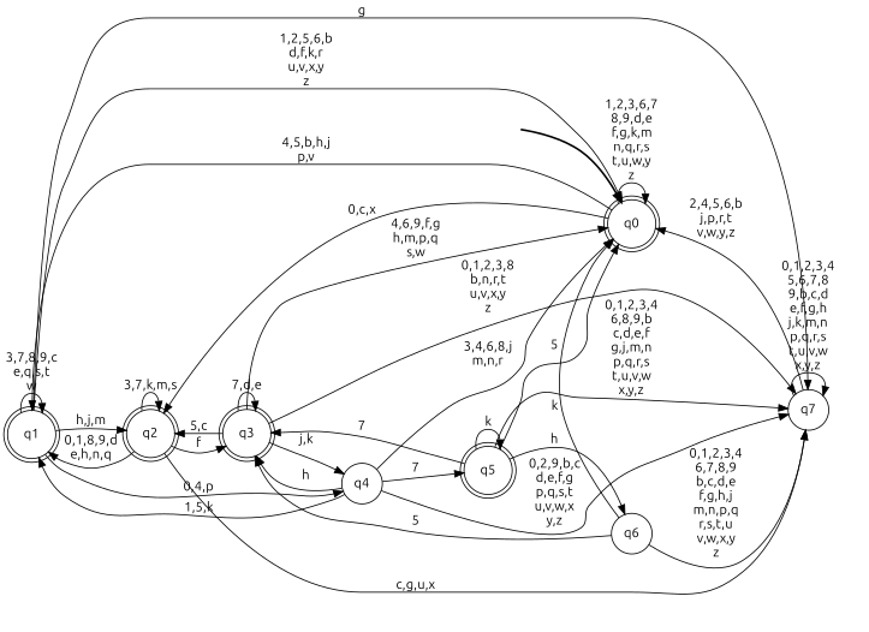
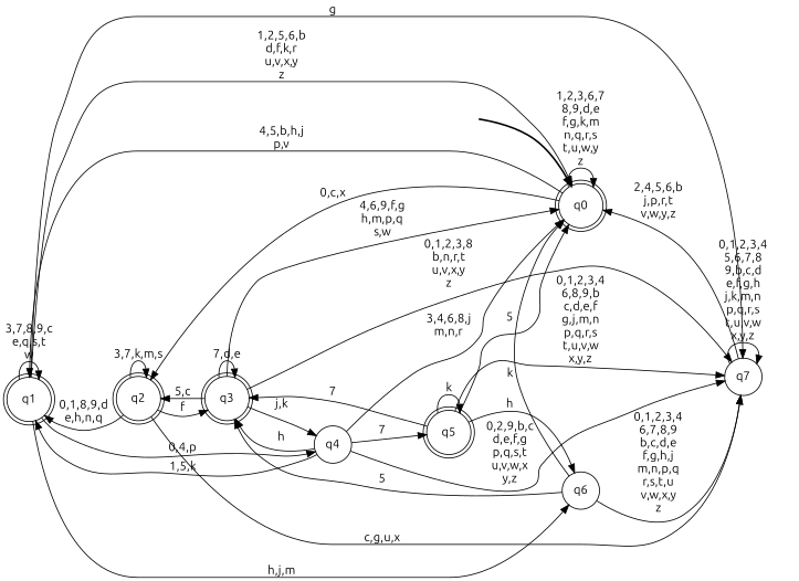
  digraph {
    fontname=Ubuntu
    rankdir=LR
    node [fontname=Ubuntu shape=doublecircle style="rounded,filled" color=black fillcolor=white]
    edge [fontname=Ubuntu]
    __start0 [height=0 shape=none style=invis width=0 color="" fillcolor=""]
    n2 [label=q0]
    n3 [label=q1]
    n4 [label=q2]
    n5 [label=q4 shape=circle style=filled]
    n6 [label=q7 shape=circle style=filled]
    n7 [label=q3]
    n8 [label=q5]
    n9 [label=q6 shape=circle style=filled]
    subgraph cluster_1 {
      nodesep=0.15
      ranksep=0.15
      style=invis
      __start0
      n2
    }
    __start0 -> n2 [penwidth=2]
    n2 -> n2 [label="1,2,3,6,7\n8,9,d,e\nf,g,k,m\nn,q,r,s\nt,u,w,y\nz"]
    n2 -> n3 [label="4,5,b,h,j\np,v"]
    n2 -> n4 [label="0,c,x"]
    n3 -> n2 [label="1,2,5,6,b\nd,f,k,r\nu,v,x,y\nz"]
    n3 -> n3 [label="3,7,8,9,c\ne,q,s,t\nw"]
-   n3 -> n4 [label="h,j,m"]
+   n3 -> n9 [label="h,j,m"]
    n3 -> n5 [label="0,4,p"]
    n3 -> n6 [label=g]
    n4 -> n3 [label="0,1,8,9,d\ne,h,n,q"]
    n4 -> n4 [label="3,7,k,m,s"]
    n4 -> n6 [label="c,g,u,x"]
    n4 -> n7 [label=f]
    n5 -> n2 [label="3,4,6,8,j\nm,n,r"]
    n5 -> n3 [label="1,5,k"]
    n5 -> n6 [label="0,2,9,b,c\nd,e,f,g\np,q,s,t\nu,v,w,x\ny,z"]
    n5 -> n7 [label=h]
    n5 -> n8 [label=7]
    n6 -> n2 [label="2,4,5,6,b\nj,p,r,t\nv,w,y,z"]
    n6 -> n6 [label="0,1,2,3,4\n5,6,7,8\n9,b,c,d\ne,f,g,h\nj,k,m,n\np,q,r,s\nt,u,v,w\nx,y,z"]
    n7 -> n2 [label="4,6,9,f,g\nh,m,p,q\ns,w"]
    n7 -> n4 [label="5,c"]
    n7 -> n5 [label="j,k"]
    n7 -> n6 [label="0,1,2,3,8\nb,n,r,t\nu,v,x,y\nz"]
    n7 -> n7 [label="7,d,e"]
    n8 -> n2 [label=5]
    n8 -> n6 [label="0,1,2,3,4\n6,8,9,b\nc,d,e,f\ng,j,m,n\np,q,r,s\nt,u,v,w\nx,y,z"]
    n8 -> n7 [label=7]
    n8 -> n8 [label=k]
    n8 -> n9 [label=h]
    n9 -> n2 [label=k]
    n9 -> n6 [label="0,1,2,3,4\n6,7,8,9\nb,c,d,e\nf,g,h,j\nm,n,p,q\nr,s,t,u\nv,w,x,y\nz"]
    n9 -> n7 [label=5]
  }
